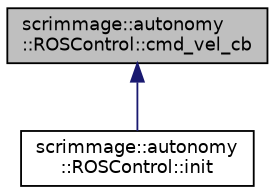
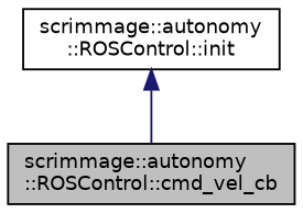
  digraph {
    rankdir=TB
    node [color=black fontname=Helvetica fontsize=10 shape=record style=filled]
    n1 [fillcolor=grey75 fontcolor=black height=0.2 label="scrimmage::autonomy\l::ROSControl::cmd_vel_cb" width=0.4]
    n2 [fillcolor=white height=0.2 label="scrimmage::autonomy\l::ROSControl::init" width=0.4]
-   n1 -> n2 [color=midnightblue dir=back fontname=Helvetica fontsize=10 labelfontname=Helvetica labelfontsize=10 style=solid]
+   n2 -> n1 [color=midnightblue dir=back fontname=Helvetica fontsize=10 labelfontname=Helvetica labelfontsize=10 style=solid]
  }
